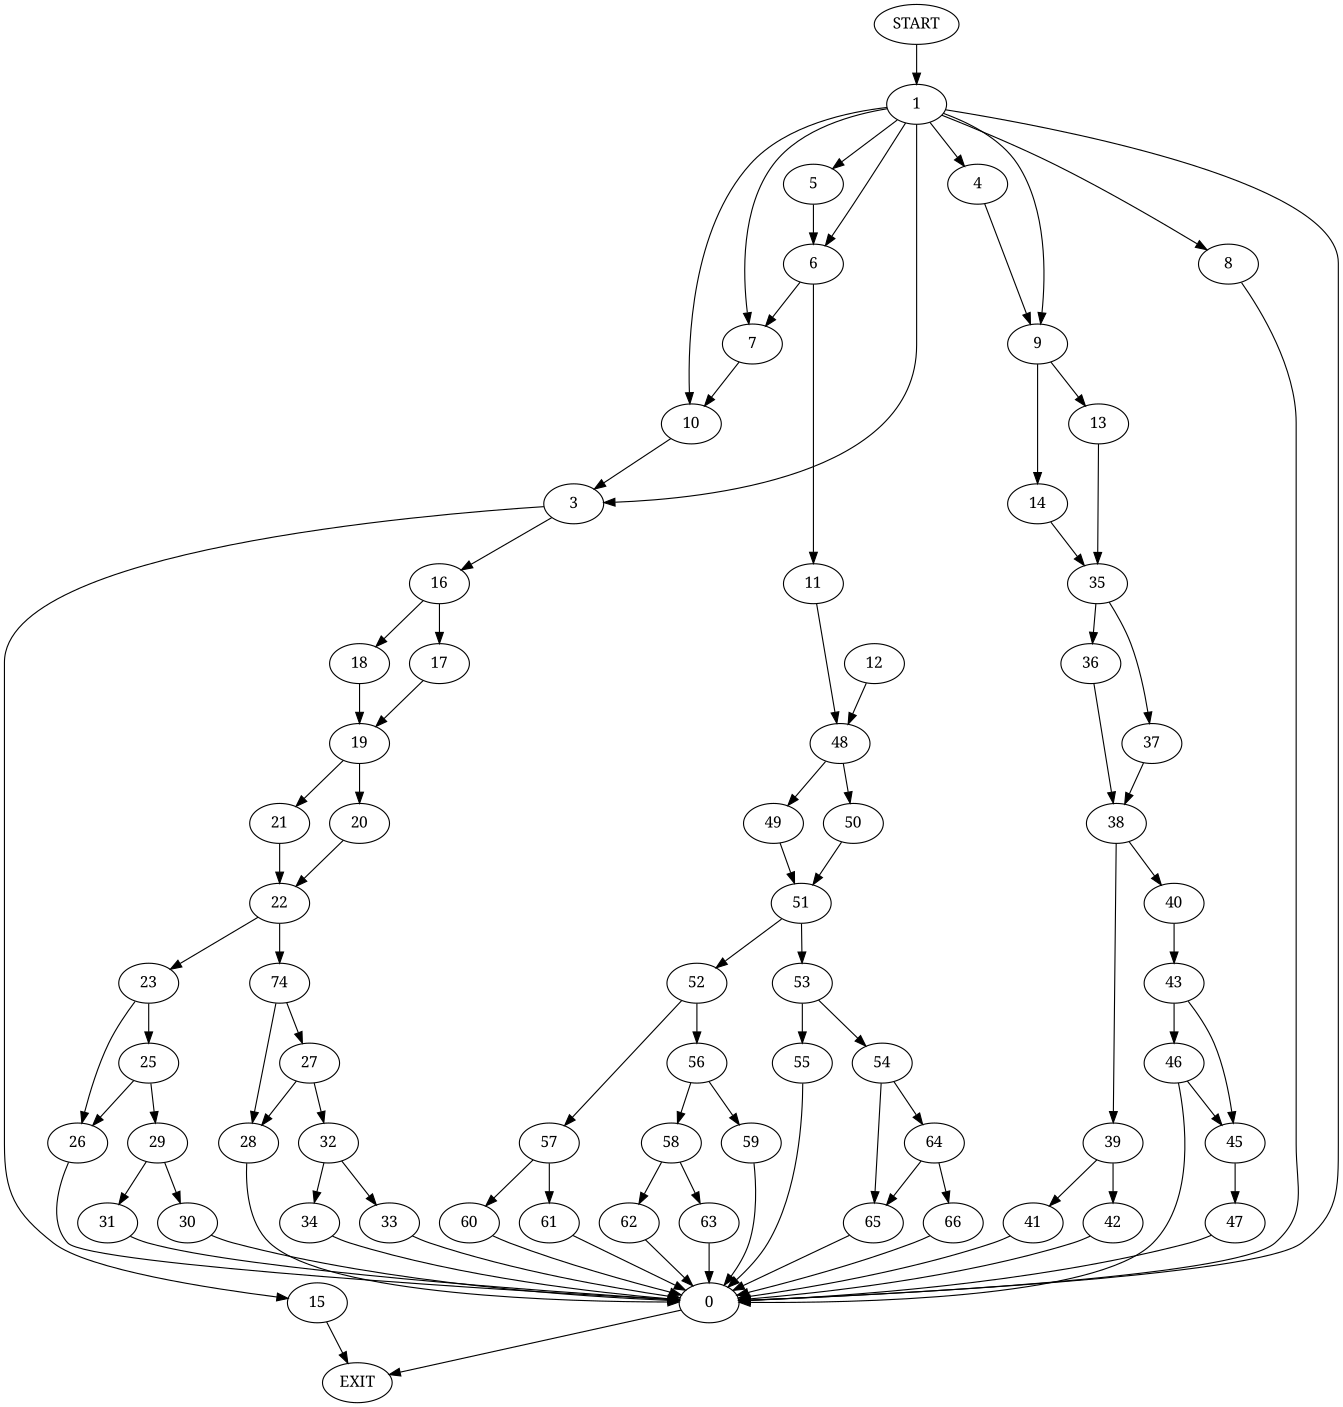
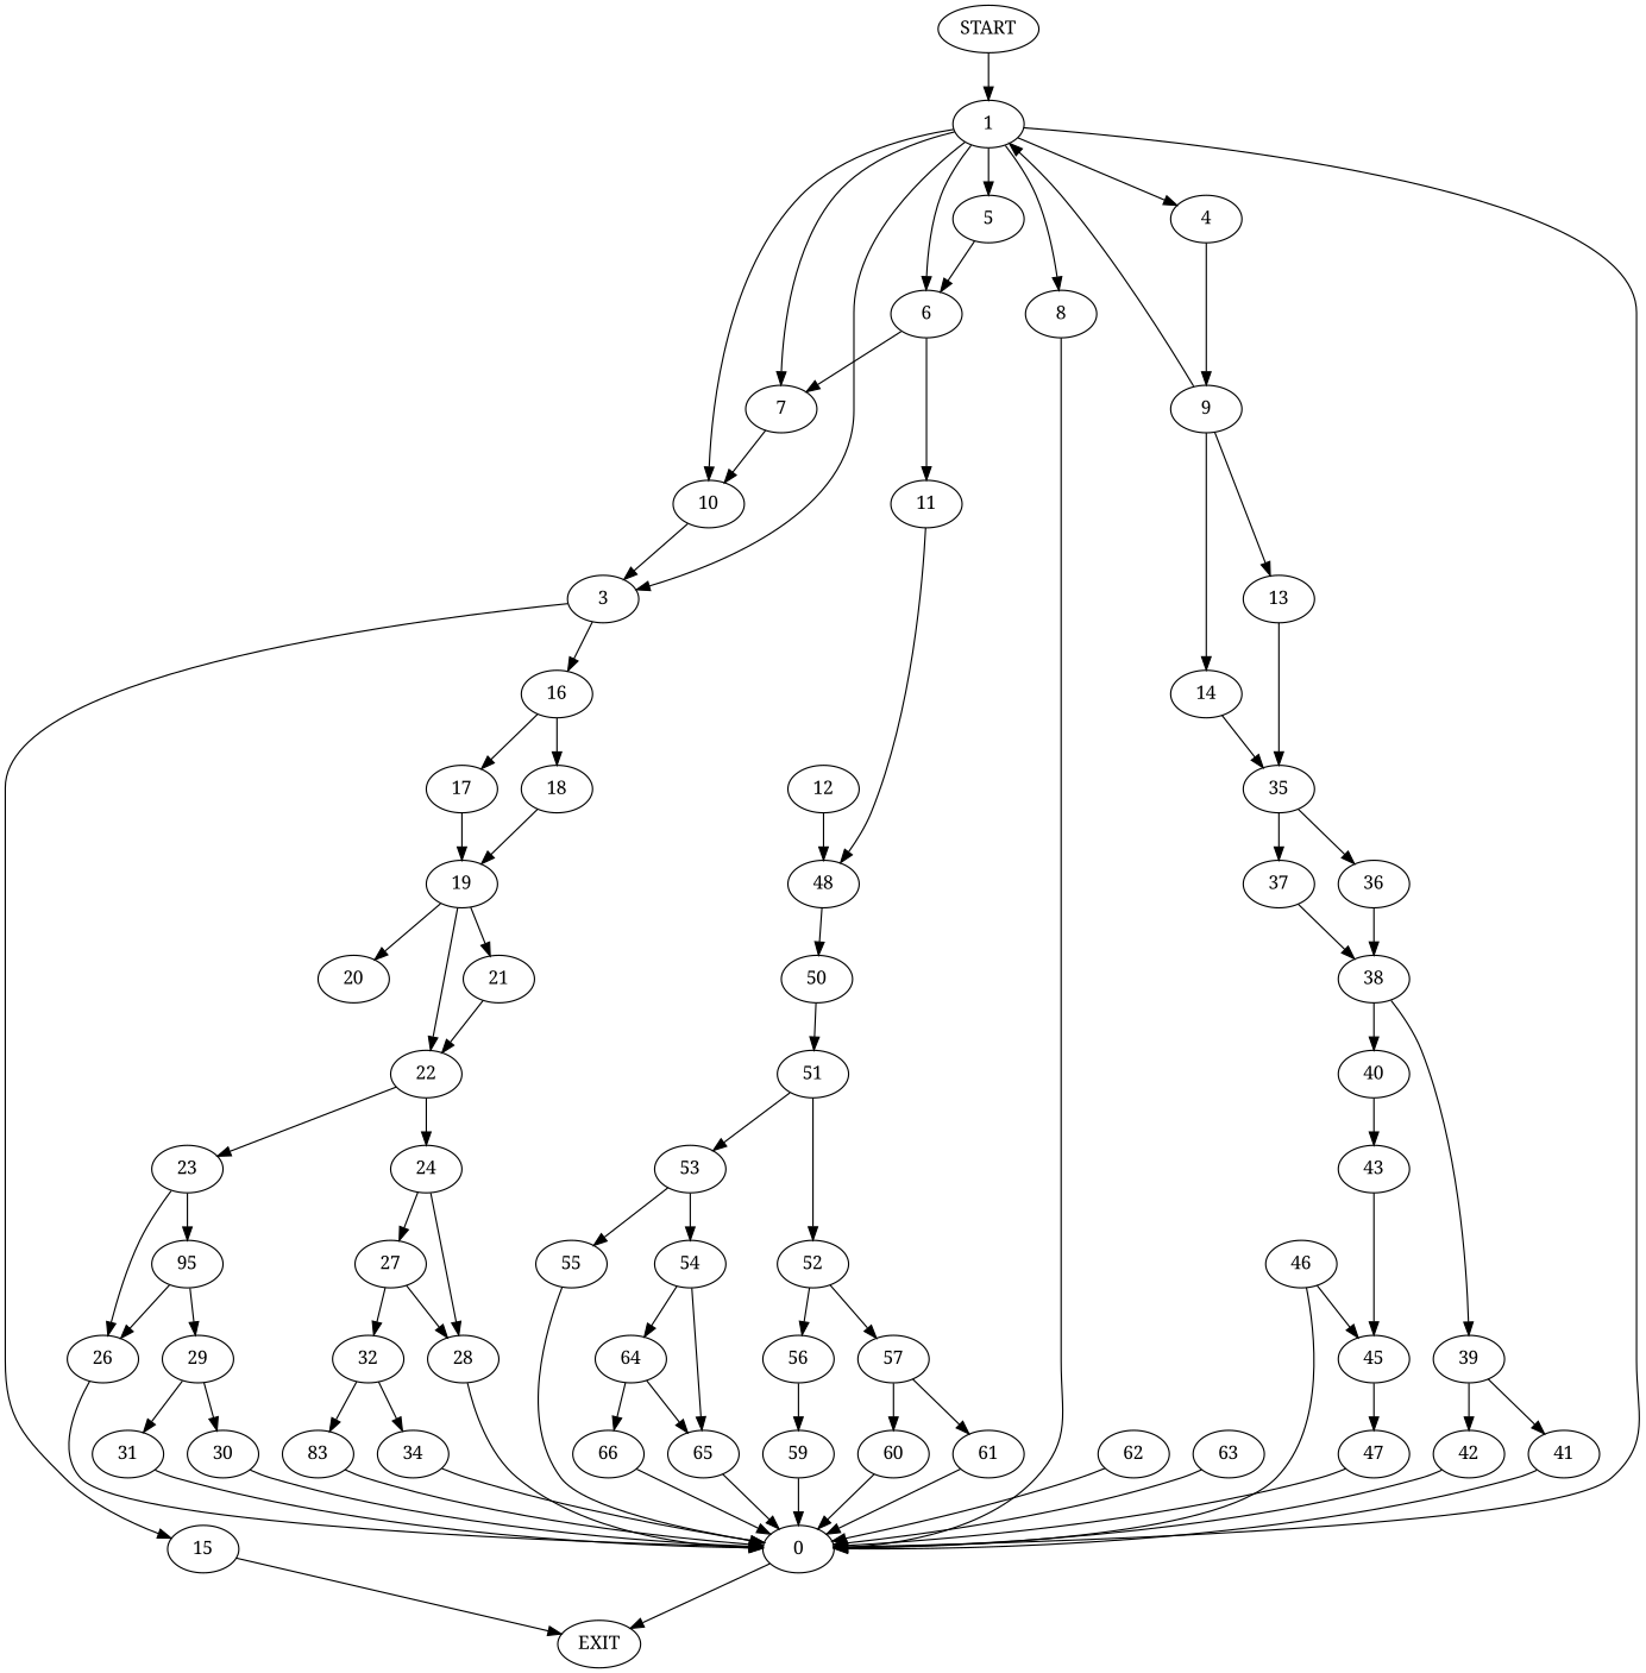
  digraph {
    fontname="Noto Serif"
    node [fontname="Noto Serif"]
    edge [fontname="Noto Serif"]
    n1 [label=START]
    1
    n3 [label=0]
    3
    4
    5
    6
    7
    8
    9
    10
    n12 [label=EXIT]
    15
    16
    11
    13
    14
    17
    18
    48
    12
    35
-   49
    50
    36
    37
    19
    20
    21
    22
    23
-   24 [label=74]
-   25
+   24
+   25 [label=95]
    26
    27
    28
    29
    32
    30
    31
-   33
+   33 [label=83]
    34
    38
    39
    40
    41
    42
    43
    45
    46
    47
    51
    52
    53
    56
    57
    54
    55
-   58
    59
    60
    61
    64
    65
    66
    62
    63
    n1 -> 1
    1 -> n3
    1 -> 3
    1 -> 4
    1 -> 5
    1 -> 6
    1 -> 7
    1 -> 8
-   1 -> 9
+   9 -> 1
    1 -> 10
    n3 -> n12
    3 -> 15
    3 -> 16
    4 -> 9
    5 -> 6
    6 -> 7
    6 -> 11
    7 -> 10
    8 -> n3
    9 -> 13
    9 -> 14
    10 -> 3
    15 -> n12
    16 -> 17
    16 -> 18
    11 -> 48
    13 -> 35
    14 -> 35
    17 -> 19
    18 -> 19
-   48 -> 49
    48 -> 50
    12 -> 48
    35 -> 36
    35 -> 37
-   49 -> 51
    50 -> 51
    36 -> 38
    37 -> 38
    19 -> 20
    19 -> 21
-   20 -> 22
+   19 -> 22
    21 -> 22
    22 -> 23
    22 -> 24
    23 -> 25
    23 -> 26
    24 -> 27
    24 -> 28
    25 -> 26
    25 -> 29
    26 -> n3
    27 -> 28
    27 -> 32
    28 -> n3
    29 -> 30
    29 -> 31
    32 -> 33
    32 -> 34
    30 -> n3
    31 -> n3
    33 -> n3
    34 -> n3
    38 -> 39
    38 -> 40
    39 -> 41
    39 -> 42
    40 -> 43
    41 -> n3
    42 -> n3
    43 -> 45
-   43 -> 46
    45 -> 47
    46 -> n3
    46 -> 45
    47 -> n3
    51 -> 52
    51 -> 53
    52 -> 56
    52 -> 57
    53 -> 54
    53 -> 55
-   56 -> 58
    56 -> 59
    57 -> 60
    57 -> 61
    54 -> 64
    54 -> 65
    55 -> n3
-   58 -> 62
-   58 -> 63
    59 -> n3
    60 -> n3
    61 -> n3
    64 -> 65
    64 -> 66
    65 -> n3
    66 -> n3
    62 -> n3
    63 -> n3
  }
